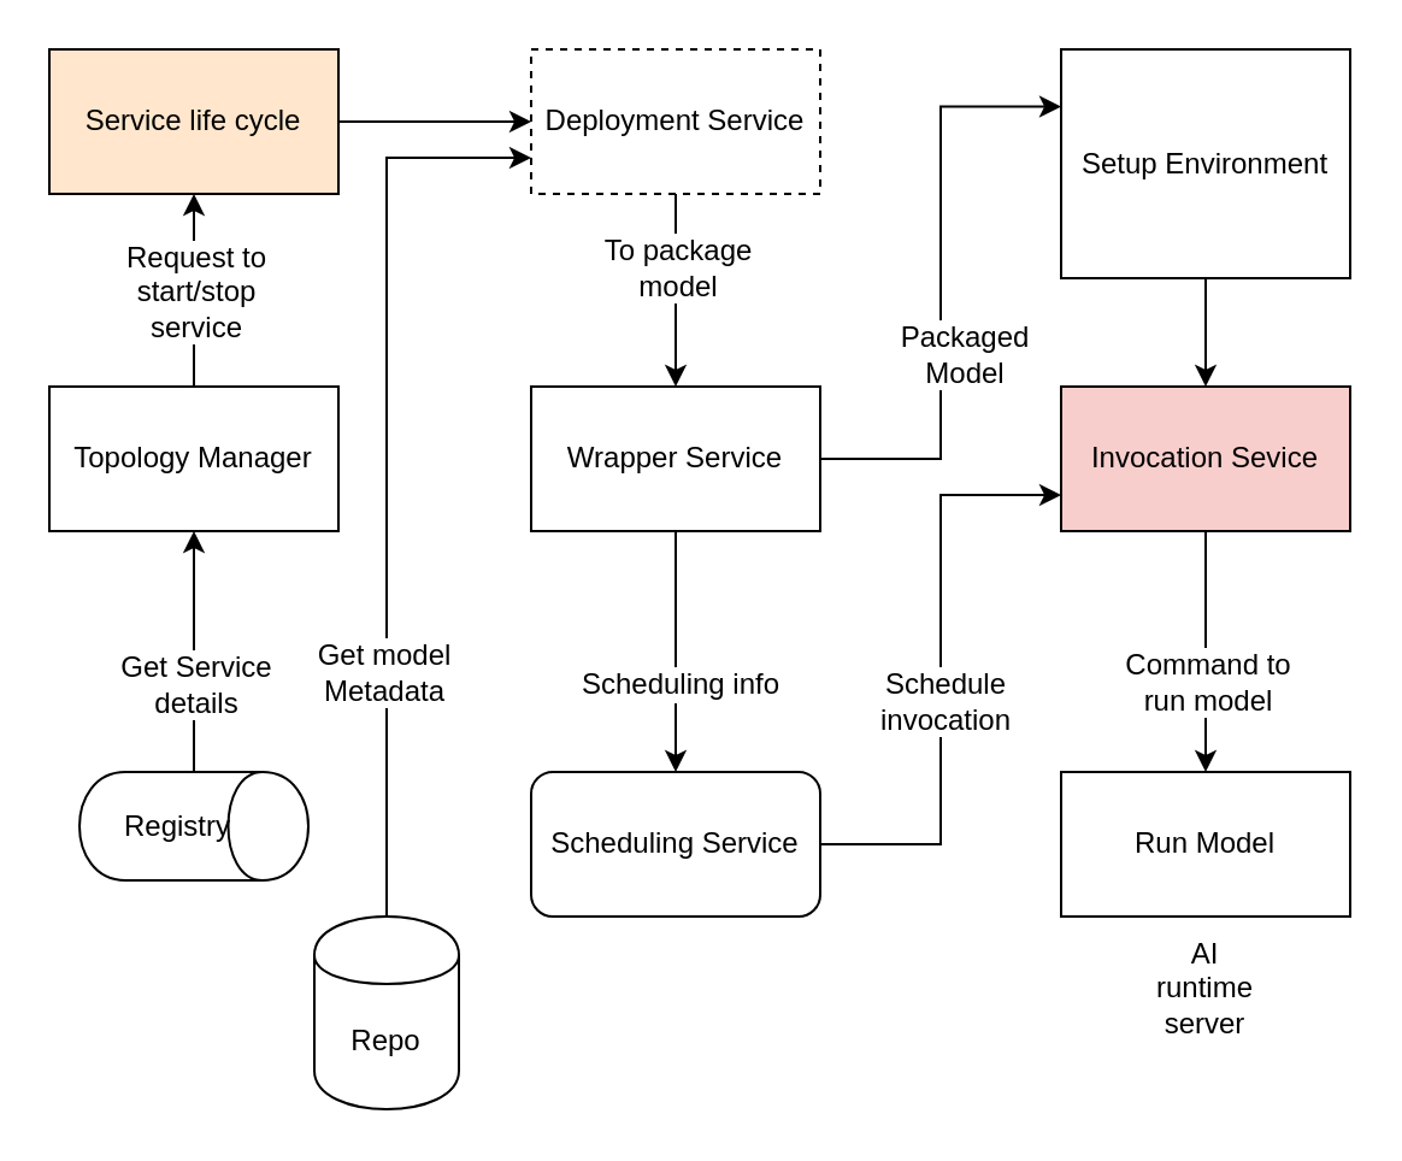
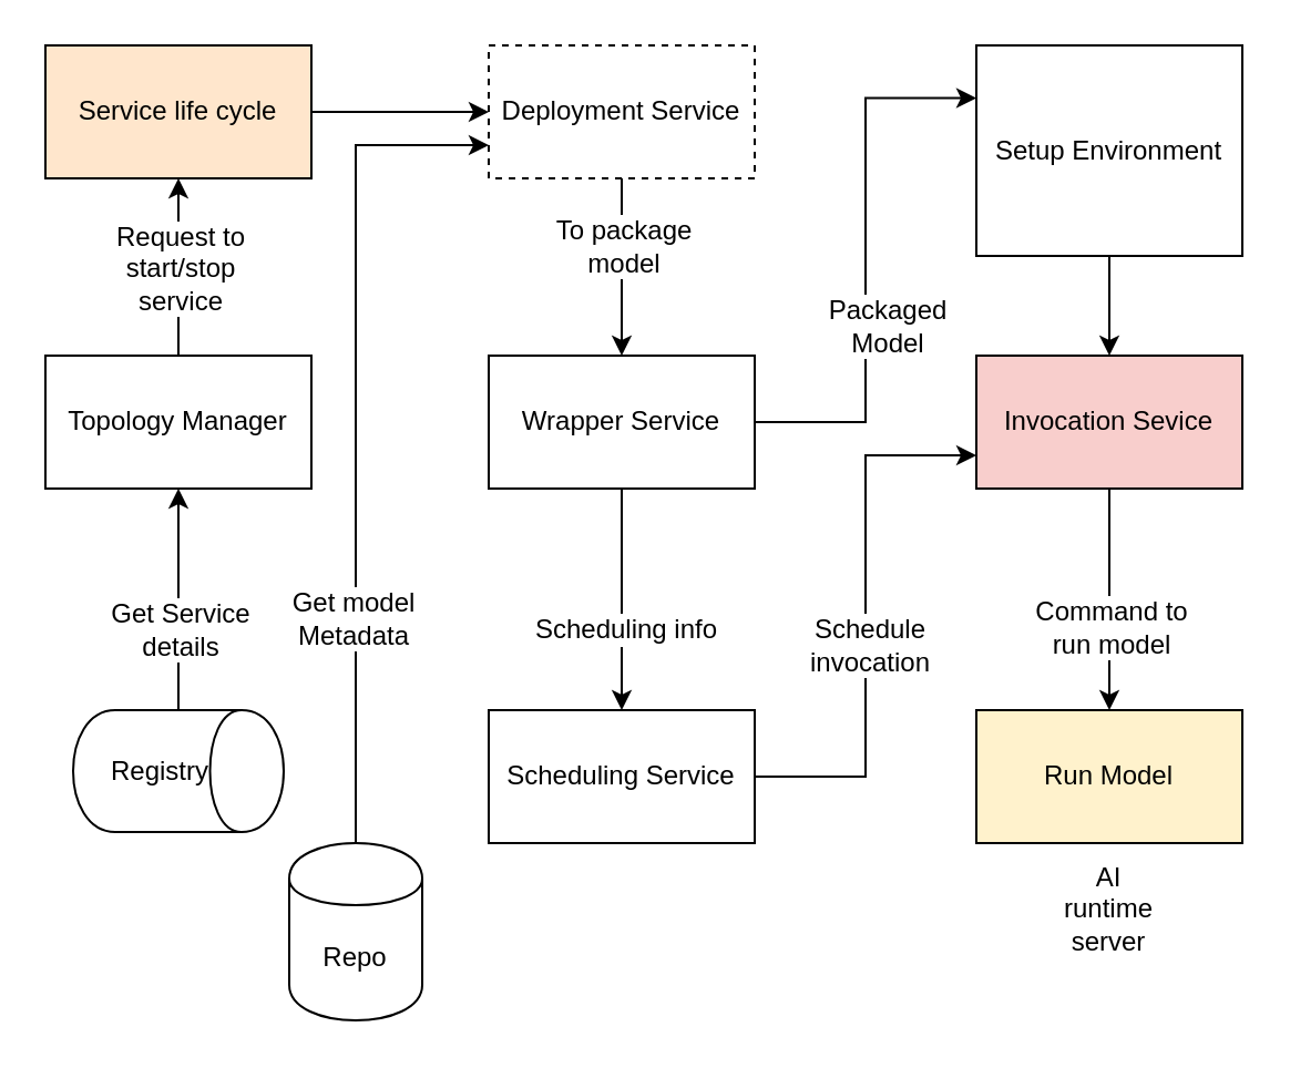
  <mxCell id="0" />
  <mxCell id="1" parent="0" />
  <mxCell id="2" value="" style="edgeStyle=orthogonalEdgeStyle;rounded=0;orthogonalLoop=1;jettySize=auto;html=1;entryX=0.5;entryY=1;entryDx=0;entryDy=0;exitX=0;exitY=0.5;exitDx=0;exitDy=0;" edge="1" parent="1" source="26" target="8"><mxGeometry relative="1" as="geometry"><mxPoint x="85" y="310" as="sourcePoint" /><mxPoint x="80" y="230" as="targetPoint" /></mxGeometry></mxCell>
  <mxCell id="3" value="Get Service&lt;br&gt;details" style="text;html=1;resizable=0;points=[];align=center;verticalAlign=middle;labelBackgroundColor=#ffffff;" vertex="1" connectable="0" parent="2"><mxGeometry x="-0.267" relative="1" as="geometry"><mxPoint as="offset" /></mxGeometry></mxCell>
  <mxCell id="4" value="" style="edgeStyle=orthogonalEdgeStyle;rounded=0;orthogonalLoop=1;jettySize=auto;html=1;entryX=0;entryY=0.75;entryDx=0;entryDy=0;exitX=0.5;exitY=0;exitDx=0;exitDy=0;" edge="1" parent="1" source="27" target="11"><mxGeometry relative="1" as="geometry"><mxPoint x="120" y="350" as="sourcePoint" /><mxPoint x="200" y="350" as="targetPoint" /></mxGeometry></mxCell>
  <mxCell id="5" value="Get model&lt;br&gt;Metadata" style="text;html=1;resizable=0;points=[];align=center;verticalAlign=middle;labelBackgroundColor=#ffffff;" vertex="1" connectable="0" parent="4"><mxGeometry x="-0.455" y="2" relative="1" as="geometry"><mxPoint as="offset" /></mxGeometry></mxCell>
  <mxCell id="6" value="" style="edgeStyle=orthogonalEdgeStyle;rounded=0;orthogonalLoop=1;jettySize=auto;html=1;" edge="1" parent="1" source="8" target="25"><mxGeometry relative="1" as="geometry" /></mxCell>
  <mxCell id="7" value="Request to&lt;br&gt;start/stop &lt;br&gt;service" style="text;html=1;resizable=0;points=[];align=center;verticalAlign=middle;labelBackgroundColor=#ffffff;" vertex="1" connectable="0" parent="6"><mxGeometry x="0.25" y="-1" relative="1" as="geometry"><mxPoint x="-1" y="10" as="offset" /></mxGeometry></mxCell>
  <mxCell id="8" value="Topology Manager" style="rounded=0;whiteSpace=wrap;html=1;" vertex="1" parent="1"><mxGeometry x="20" y="160" width="120" height="60" as="geometry" /></mxCell>
  <mxCell id="9" value="" style="edgeStyle=orthogonalEdgeStyle;rounded=0;orthogonalLoop=1;jettySize=auto;html=1;" edge="1" parent="1" source="11" target="16"><mxGeometry relative="1" as="geometry" /></mxCell>
  <mxCell id="10" value="To package&lt;br&gt;model&lt;br&gt;" style="text;html=1;resizable=0;points=[];align=center;verticalAlign=middle;labelBackgroundColor=#ffffff;" vertex="1" connectable="0" parent="9"><mxGeometry x="-0.75" relative="1" as="geometry"><mxPoint y="20" as="offset" /></mxGeometry></mxCell>
  <mxCell id="11" value="Deployment Service&lt;br&gt;" style="rounded=0;whiteSpace=wrap;html=1;dashed=1;" vertex="1" parent="1"><mxGeometry x="220" y="20" width="120" height="60" as="geometry" /></mxCell>
  <mxCell id="12" value="" style="edgeStyle=orthogonalEdgeStyle;rounded=0;orthogonalLoop=1;jettySize=auto;html=1;entryX=0.5;entryY=0;entryDx=0;entryDy=0;" edge="1" parent="1" source="16" target="19"><mxGeometry relative="1" as="geometry"><mxPoint x="280" y="310" as="targetPoint" /></mxGeometry></mxCell>
  <mxCell id="13" value="Scheduling info" style="text;html=1;resizable=0;points=[];align=center;verticalAlign=middle;labelBackgroundColor=#ffffff;" vertex="1" connectable="0" parent="12"><mxGeometry x="0.26" y="1" relative="1" as="geometry"><mxPoint as="offset" /></mxGeometry></mxCell>
  <mxCell id="14" value="" style="edgeStyle=orthogonalEdgeStyle;rounded=0;orthogonalLoop=1;jettySize=auto;html=1;entryX=0;entryY=0.25;entryDx=0;entryDy=0;" edge="1" parent="1" source="16" target="29"><mxGeometry relative="1" as="geometry"><mxPoint x="420" y="190" as="targetPoint" /></mxGeometry></mxCell>
  <mxCell id="15" value="Packaged &lt;br&gt;Model" style="text;html=1;resizable=0;points=[];align=center;verticalAlign=middle;labelBackgroundColor=#ffffff;" vertex="1" connectable="0" parent="14"><mxGeometry x="-0.22" y="2" relative="1" as="geometry"><mxPoint x="11" y="2" as="offset" /></mxGeometry></mxCell>
  <mxCell id="16" value="Wrapper Service" style="rounded=0;whiteSpace=wrap;html=1;" vertex="1" parent="1"><mxGeometry x="220" y="160" width="120" height="60" as="geometry" /></mxCell>
  <mxCell id="17" value="" style="edgeStyle=orthogonalEdgeStyle;rounded=0;orthogonalLoop=1;jettySize=auto;html=1;entryX=0;entryY=0.75;entryDx=0;entryDy=0;" edge="1" parent="1" source="19" target="23"><mxGeometry relative="1" as="geometry"><mxPoint x="420" y="350" as="targetPoint" /></mxGeometry></mxCell>
  <mxCell id="18" value="Schedule&lt;br&gt;invocation" style="text;html=1;resizable=0;points=[];align=center;verticalAlign=middle;labelBackgroundColor=#ffffff;" vertex="1" connectable="0" parent="17"><mxGeometry x="-0.102" y="-1" relative="1" as="geometry"><mxPoint as="offset" /></mxGeometry></mxCell>
- <mxCell id="19" value="Scheduling Service" style="whiteSpace=wrap;html=1;rounded=1;" vertex="1" parent="1"><mxGeometry x="220" y="320" width="120" height="60" as="geometry" /></mxCell>
- <mxCell id="20" value="Run Model" style="rounded=0;whiteSpace=wrap;html=1;" vertex="1" parent="1"><mxGeometry x="440" y="320" width="120" height="60" as="geometry" /></mxCell>
+ <mxCell id="19" value="Scheduling Service" style="rounded=0;whiteSpace=wrap;html=1;" vertex="1" parent="1"><mxGeometry x="220" y="320" width="120" height="60" as="geometry" /></mxCell>
+ <mxCell id="20" value="Run Model" style="rounded=0;whiteSpace=wrap;html=1;fillColor=#fff2cc;" vertex="1" parent="1"><mxGeometry x="440" y="320" width="120" height="60" as="geometry" /></mxCell>
  <mxCell id="21" value="" style="edgeStyle=orthogonalEdgeStyle;rounded=0;orthogonalLoop=1;jettySize=auto;html=1;entryX=0.5;entryY=0;entryDx=0;entryDy=0;" edge="1" parent="1" source="23" target="20"><mxGeometry relative="1" as="geometry"><mxPoint x="500" y="300" as="targetPoint" /></mxGeometry></mxCell>
  <mxCell id="22" value="Command to&lt;br&gt;run model" style="text;html=1;resizable=0;points=[];align=center;verticalAlign=middle;labelBackgroundColor=#ffffff;" vertex="1" connectable="0" parent="21"><mxGeometry x="0.24" relative="1" as="geometry"><mxPoint as="offset" /></mxGeometry></mxCell>
  <mxCell id="23" value="Invocation Sevice" style="rounded=0;whiteSpace=wrap;html=1;fillColor=#f8cecc;" vertex="1" parent="1"><mxGeometry x="440" y="160" width="120" height="60" as="geometry" /></mxCell>
  <mxCell id="24" value="" style="edgeStyle=orthogonalEdgeStyle;rounded=0;orthogonalLoop=1;jettySize=auto;html=1;" edge="1" parent="1" source="25" target="11"><mxGeometry relative="1" as="geometry" /></mxCell>
  <mxCell id="25" value="Service life cycle" style="rounded=0;whiteSpace=wrap;html=1;fillColor=#ffe6cc;" vertex="1" parent="1"><mxGeometry x="20" y="20" width="120" height="60" as="geometry" /></mxCell>
- <mxCell id="26" value="Registry" style="shape=cylinder;whiteSpace=wrap;html=1;boundedLbl=1;backgroundOutline=1;direction=south;" vertex="1" parent="1"><mxGeometry x="32.5" y="320" width="95" height="45" as="geometry" /></mxCell>
+ <mxCell id="26" value="Registry" style="shape=cylinder;whiteSpace=wrap;html=1;boundedLbl=1;backgroundOutline=1;direction=south;" vertex="1" parent="1"><mxGeometry x="32.5" y="320" width="95" height="55" as="geometry" /></mxCell>
  <mxCell id="27" value="Repo" style="shape=cylinder;whiteSpace=wrap;html=1;boundedLbl=1;backgroundOutline=1;" vertex="1" parent="1"><mxGeometry x="130" y="380" width="60" height="80" as="geometry" /></mxCell>
  <mxCell id="28" value="" style="edgeStyle=orthogonalEdgeStyle;rounded=0;orthogonalLoop=1;jettySize=auto;html=1;" edge="1" parent="1" source="29" target="23"><mxGeometry relative="1" as="geometry" /></mxCell>
  <mxCell id="29" value="Setup Environment" style="rounded=0;whiteSpace=wrap;html=1;" vertex="1" parent="1"><mxGeometry x="440" y="20" width="120" height="95" as="geometry" /></mxCell>
  <mxCell id="30" value="AI runtime server" style="text;html=1;strokeColor=none;fillColor=none;align=center;verticalAlign=middle;whiteSpace=wrap;rounded=0;" vertex="1" parent="1"><mxGeometry x="480" y="400" width="40" height="20" as="geometry" /></mxCell>
